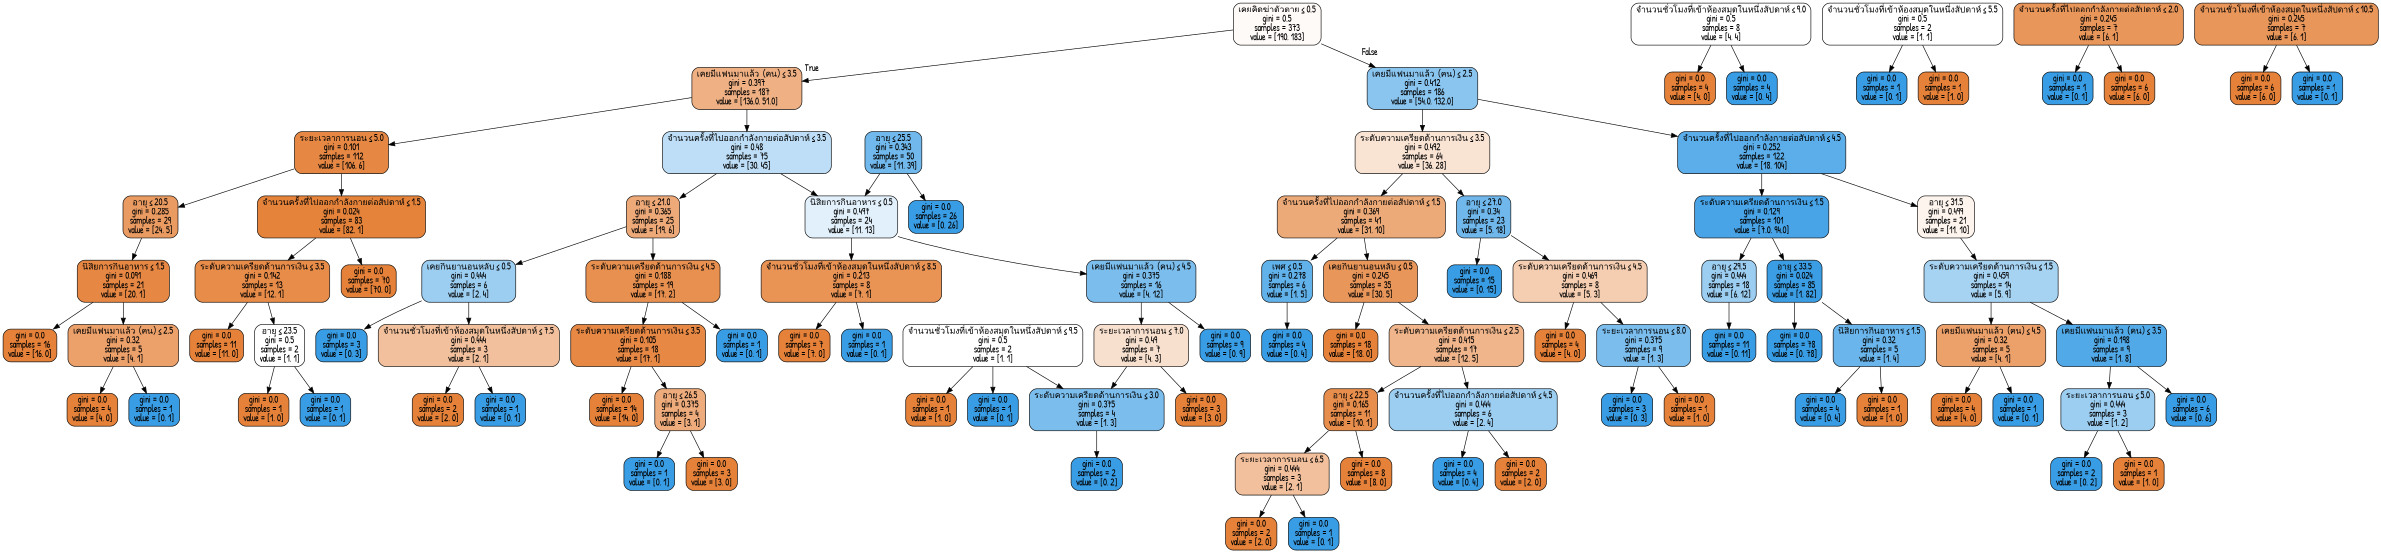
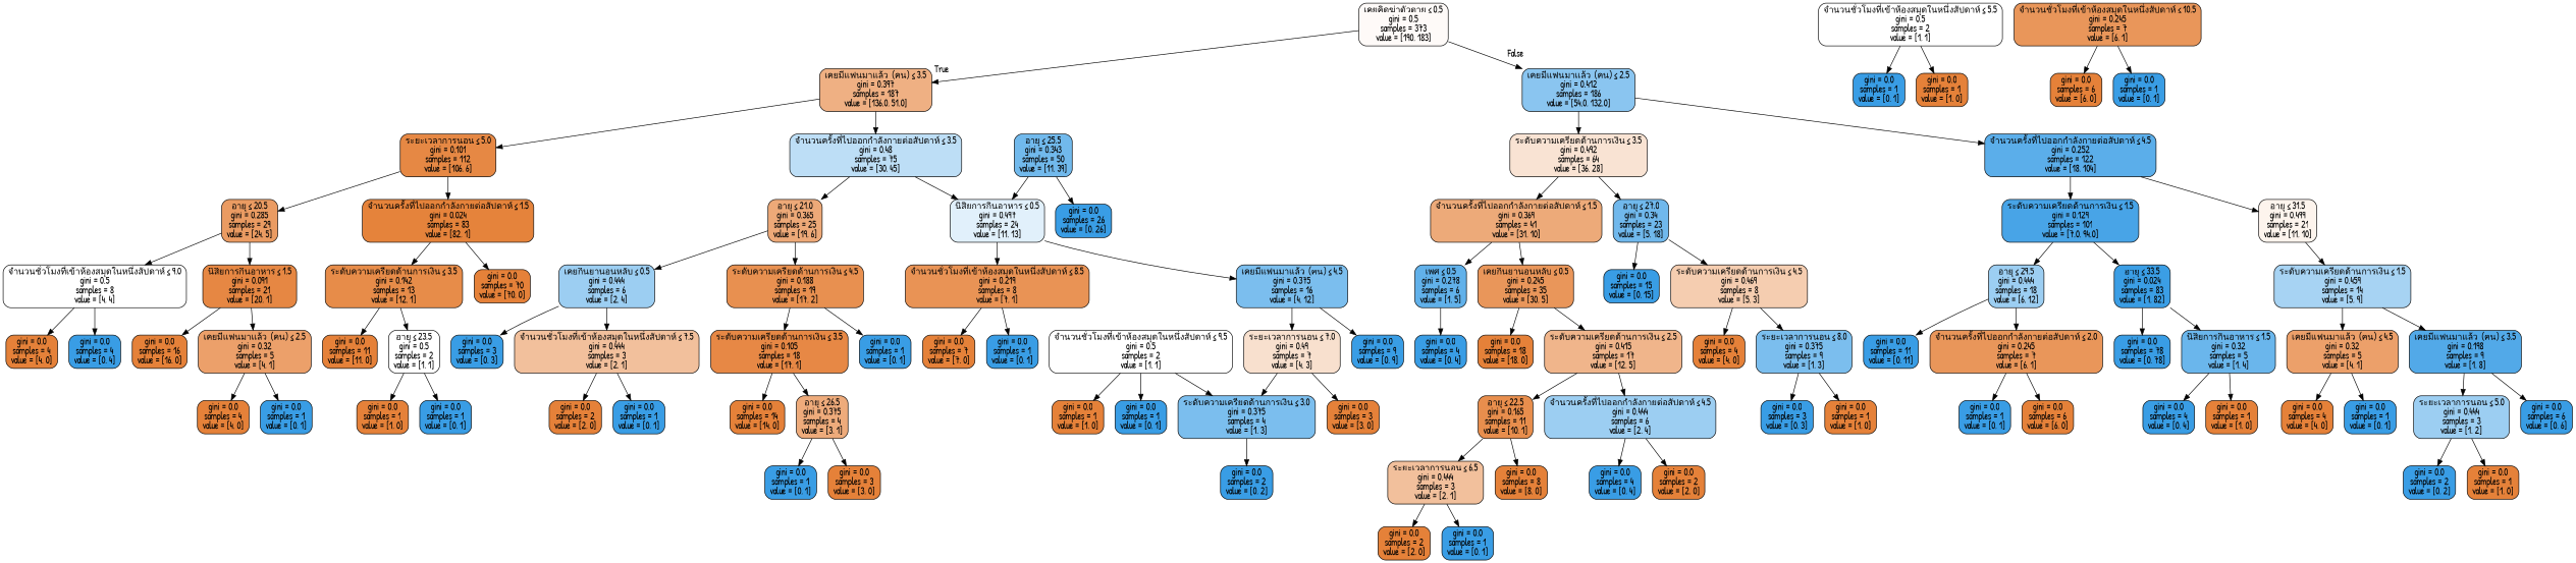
  digraph {
    fontname="Patrick Hand"
    node [color=black fillcolor="#399de5" fontname="Patrick Hand" shape=box style="filled, rounded"]
    edge [fontname="Patrick Hand"]
    n1 [fillcolor="#fefaf8" label=<เคยคิดฆ่าตัวตาย &le; 0.5<br/>gini = 0.5<br/>samples = 373<br/>value = [190, 183]>]
    n2 [fillcolor="#efb083" label=<เคยมีแฟนมาแล้ว  (คน) &le; 3.5<br/>gini = 0.397<br/>samples = 187<br/>value = [136.0, 51.0]>]
    n3 [fillcolor="#8ac5f0" label=<เคยมีแฟนมาแล้ว  (คน) &le; 2.5<br/>gini = 0.412<br/>samples = 186<br/>value = [54.0, 132.0]>]
    n4 [fillcolor="#e68844" label=<ระยะเวลาการนอน &le; 5.0<br/>gini = 0.101<br/>samples = 112<br/>value = [106, 6]>]
    n5 [fillcolor="#bddef6" label=<จำนวนครั้งที่ไปออกกำลังกายต่อสัปดาห์ &le; 3.5<br/>gini = 0.48<br/>samples = 75<br/>value = [30, 45]>]
    n6 [fillcolor="#f9e3d3" label=<ระดับความเครียดด้านการเงิน &le; 3.5<br/>gini = 0.492<br/>samples = 64<br/>value = [36, 28]>]
    n7 [fillcolor="#5baeea" label=<จำนวนครั้งที่ไปออกกำลังกายต่อสัปดาห์ &le; 4.5<br/>gini = 0.252<br/>samples = 122<br/>value = [18, 104]>]
    n8 [fillcolor="#ea9b62" label=<อายุ &le; 20.5<br/>gini = 0.285<br/>samples = 29<br/>value = [24, 5]>]
    n9 [fillcolor="#e5833b" label=<จำนวนครั้งที่ไปออกกำลังกายต่อสัปดาห์ &le; 1.5<br/>gini = 0.024<br/>samples = 83<br/>value = [82, 1]>]
    n10 [fillcolor="#eda978" label=<อายุ &le; 21.0<br/>gini = 0.365<br/>samples = 25<br/>value = [19, 6]>]
    n11 [fillcolor="#e1f0fb" label=<นิสิยการกินอาหาร &le; 0.5<br/>gini = 0.497<br/>samples = 24<br/>value = [11, 13]>]
    n12 [fillcolor="#ffffff" label=<จำนวนชั่วโมงที่เข้าห้องสมุดในหนึ่งสัปดาห์ &le; 9.0<br/>gini = 0.5<br/>samples = 8<br/>value = [4, 4]>]
    n13 [fillcolor="#e68743" label=<นิสิยการกินอาหาร &le; 1.5<br/>gini = 0.091<br/>samples = 21<br/>value = [20, 1]>]
    n14 [fillcolor="#e78c49" label=<ระดับความเครียดด้านการเงิน &le; 3.5<br/>gini = 0.142<br/>samples = 13<br/>value = [12, 1]>]
    n15 [fillcolor="#e58139" label=<gini = 0.0<br/>samples = 70<br/>value = [70, 0]>]
    n16 [fillcolor="#e58139" label=<gini = 0.0<br/>samples = 4<br/>value = [4, 0]>]
    n17 [label=<gini = 0.0<br/>samples = 4<br/>value = [0, 4]>]
    n18 [fillcolor="#e58139" label=<gini = 0.0<br/>samples = 16<br/>value = [16, 0]>]
    n19 [fillcolor="#eca06a" label=<เคยมีแฟนมาแล้ว  (คน) &le; 2.5<br/>gini = 0.32<br/>samples = 5<br/>value = [4, 1]>]
    n20 [fillcolor="#e58139" label=<gini = 0.0<br/>samples = 4<br/>value = [4, 0]>]
    n21 [label=<gini = 0.0<br/>samples = 1<br/>value = [0, 1]>]
    n22 [fillcolor="#e58139" label=<gini = 0.0<br/>samples = 11<br/>value = [11, 0]>]
    n23 [fillcolor="#ffffff" label=<อายุ &le; 23.5<br/>gini = 0.5<br/>samples = 2<br/>value = [1, 1]>]
    n24 [fillcolor="#e58139" label=<gini = 0.0<br/>samples = 1<br/>value = [1, 0]>]
    n25 [label=<gini = 0.0<br/>samples = 1<br/>value = [0, 1]>]
    n26 [fillcolor="#71b9ec" label=<อายุ &le; 25.5<br/>gini = 0.343<br/>samples = 50<br/>value = [11, 39]>]
    n27 [label=<gini = 0.0<br/>samples = 26<br/>value = [0, 26]>]
    n28 [fillcolor="#9ccef2" label=<เคยกินยานอนหลับ &le; 0.5<br/>gini = 0.444<br/>samples = 6<br/>value = [2, 4]>]
    n29 [fillcolor="#e89050" label=<ระดับความเครียดด้านการเงิน &le; 4.5<br/>gini = 0.188<br/>samples = 19<br/>value = [17, 2]>]
-   n30 [fillcolor="#e99355" label=<จำนวนชั่วโมงที่เข้าห้องสมุดในหนึ่งสัปดาห์ &le; 8.5<br/>gini = 0.213<br/>samples = 8<br/>value = [7, 1]>]
+   n30 [fillcolor="#e99355" label=<จำนวนชั่วโมงที่เข้าห้องสมุดในหนึ่งสัปดาห์ &le; 8.5<br/>gini = 0.219<br/>samples = 8<br/>value = [7, 1]>]
    n31 [fillcolor="#7bbeee" label=<เคยมีแฟนมาแล้ว  (คน) &le; 4.5<br/>gini = 0.375<br/>samples = 16<br/>value = [4, 12]>]
    n32 [fillcolor="#e58139" label=<gini = 0.0<br/>samples = 7<br/>value = [7, 0]>]
    n33 [label=<gini = 0.0<br/>samples = 1<br/>value = [0, 1]>]
    n34 [fillcolor="#f8e0ce" label=<ระยะเวลาการนอน &le; 7.0<br/>gini = 0.49<br/>samples = 7<br/>value = [4, 3]>]
    n35 [label=<gini = 0.0<br/>samples = 9<br/>value = [0, 9]>]
    n36 [fillcolor="#7bbeee" label=<ระดับความเครียดด้านการเงิน &le; 3.0<br/>gini = 0.375<br/>samples = 4<br/>value = [1, 3]>]
    n37 [fillcolor="#e58139" label=<gini = 0.0<br/>samples = 3<br/>value = [3, 0]>]
    n38 [label=<gini = 0.0<br/>samples = 2<br/>value = [0, 2]>]
    n39 [fillcolor="#ffffff" label=<จำนวนชั่วโมงที่เข้าห้องสมุดในหนึ่งสัปดาห์ &le; 9.5<br/>gini = 0.5<br/>samples = 2<br/>value = [1, 1]>]
    n40 [fillcolor="#e58139" label=<gini = 0.0<br/>samples = 1<br/>value = [1, 0]>]
    n41 [label=<gini = 0.0<br/>samples = 1<br/>value = [0, 1]>]
    n42 [label=<gini = 0.0<br/>samples = 3<br/>value = [0, 3]>]
    n43 [fillcolor="#f2c09c" label=<จำนวนชั่วโมงที่เข้าห้องสมุดในหนึ่งสัปดาห์ &le; 7.5<br/>gini = 0.444<br/>samples = 3<br/>value = [2, 1]>]
    n44 [fillcolor="#e78845" label=<ระดับความเครียดด้านการเงิน &le; 3.5<br/>gini = 0.105<br/>samples = 18<br/>value = [17, 1]>]
    n45 [label=<gini = 0.0<br/>samples = 1<br/>value = [0, 1]>]
    n46 [fillcolor="#e58139" label=<gini = 0.0<br/>samples = 2<br/>value = [2, 0]>]
    n47 [label=<gini = 0.0<br/>samples = 1<br/>value = [0, 1]>]
    n48 [fillcolor="#e58139" label=<gini = 0.0<br/>samples = 14<br/>value = [14, 0]>]
    n49 [fillcolor="#eeab7b" label=<อายุ &le; 26.5<br/>gini = 0.375<br/>samples = 4<br/>value = [3, 1]>]
    n50 [label=<gini = 0.0<br/>samples = 1<br/>value = [0, 1]>]
    n51 [fillcolor="#e58139" label=<gini = 0.0<br/>samples = 3<br/>value = [3, 0]>]
    n52 [fillcolor="#edaa79" label=<จำนวนครั้งที่ไปออกกำลังกายต่อสัปดาห์ &le; 1.5<br/>gini = 0.369<br/>samples = 41<br/>value = [31, 10]>]
    n53 [fillcolor="#70b8ec" label=<อายุ &le; 27.0<br/>gini = 0.34<br/>samples = 23<br/>value = [5, 18]>]
    n54 [fillcolor="#48a4e7" label=<ระดับความเครียดด้านการเงิน &le; 1.5<br/>gini = 0.129<br/>samples = 101<br/>value = [7.0, 94.0]>]
    n55 [fillcolor="#fdf4ed" label=<อายุ &le; 31.5<br/>gini = 0.499<br/>samples = 21<br/>value = [11, 10]>]
    n56 [fillcolor="#61b1ea" label=<เพศ &le; 0.5<br/>gini = 0.278<br/>samples = 6<br/>value = [1, 5]>]
    n57 [fillcolor="#e9965a" label=<เคยกินยานอนหลับ &le; 0.5<br/>gini = 0.245<br/>samples = 35<br/>value = [30, 5]>]
    n58 [label=<gini = 0.0<br/>samples = 15<br/>value = [0, 15]>]
    n59 [fillcolor="#f5cdb0" label=<ระดับความเครียดด้านการเงิน &le; 4.5<br/>gini = 0.469<br/>samples = 8<br/>value = [5, 3]>]
    n60 [label=<gini = 0.0<br/>samples = 4<br/>value = [0, 4]>]
    n61 [fillcolor="#e58139" label=<gini = 0.0<br/>samples = 18<br/>value = [18, 0]>]
    n62 [fillcolor="#f0b58b" label=<ระดับความเครียดด้านการเงิน &le; 2.5<br/>gini = 0.415<br/>samples = 17<br/>value = [12, 5]>]
    n63 [fillcolor="#ffffff" label=<จำนวนชั่วโมงที่เข้าห้องสมุดในหนึ่งสัปดาห์ &le; 5.5<br/>gini = 0.5<br/>samples = 2<br/>value = [1, 1]>]
    n64 [label=<gini = 0.0<br/>samples = 1<br/>value = [0, 1]>]
    n65 [fillcolor="#e58139" label=<gini = 0.0<br/>samples = 1<br/>value = [1, 0]>]
    n66 [fillcolor="#e88e4d" label=<อายุ &le; 22.5<br/>gini = 0.165<br/>samples = 11<br/>value = [10, 1]>]
    n67 [fillcolor="#9ccef2" label=<จำนวนครั้งที่ไปออกกำลังกายต่อสัปดาห์ &le; 4.5<br/>gini = 0.444<br/>samples = 6<br/>value = [2, 4]>]
    n68 [fillcolor="#f2c09c" label=<ระยะเวลาการนอน &le; 6.5<br/>gini = 0.444<br/>samples = 3<br/>value = [2, 1]>]
    n69 [fillcolor="#e58139" label=<gini = 0.0<br/>samples = 8<br/>value = [8, 0]>]
    n70 [label=<gini = 0.0<br/>samples = 4<br/>value = [0, 4]>]
    n71 [fillcolor="#e58139" label=<gini = 0.0<br/>samples = 2<br/>value = [2, 0]>]
    n72 [fillcolor="#e58139" label=<gini = 0.0<br/>samples = 2<br/>value = [2, 0]>]
    n73 [label=<gini = 0.0<br/>samples = 1<br/>value = [0, 1]>]
    n74 [fillcolor="#e58139" label=<gini = 0.0<br/>samples = 4<br/>value = [4, 0]>]
    n75 [fillcolor="#7bbeee" label=<ระยะเวลาการนอน &le; 8.0<br/>gini = 0.375<br/>samples = 9<br/>value = [1, 3]>]
    n76 [label=<gini = 0.0<br/>samples = 3<br/>value = [0, 3]>]
    n77 [fillcolor="#e58139" label=<gini = 0.0<br/>samples = 1<br/>value = [1, 0]>]
    n78 [fillcolor="#9ccef2" label=<อายุ &le; 29.5<br/>gini = 0.444<br/>samples = 18<br/>value = [6, 12]>]
-   n79 [fillcolor="#3b9ee5" label=<อายุ &le; 33.5<br/>gini = 0.024<br/>samples = 85<br/>value = [1, 82]>]
+   n79 [fillcolor="#3b9ee5" label=<อายุ &le; 33.5<br/>gini = 0.024<br/>samples = 83<br/>value = [1, 82]>]
    n80 [fillcolor="#a7d3f3" label=<ระดับความเครียดด้านการเงิน &le; 1.5<br/>gini = 0.459<br/>samples = 14<br/>value = [5, 9]>]
    n81 [label=<gini = 0.0<br/>samples = 11<br/>value = [0, 11]>]
    n82 [fillcolor="#e9965a" label=<จำนวนครั้งที่ไปออกกำลังกายต่อสัปดาห์ &le; 2.0<br/>gini = 0.245<br/>samples = 7<br/>value = [6, 1]>]
    n83 [label=<gini = 0.0<br/>samples = 78<br/>value = [0, 78]>]
    n84 [fillcolor="#6ab6ec" label=<นิสิยการกินอาหาร &le; 1.5<br/>gini = 0.32<br/>samples = 5<br/>value = [1, 4]>]
    n85 [label=<gini = 0.0<br/>samples = 1<br/>value = [0, 1]>]
    n86 [fillcolor="#e58139" label=<gini = 0.0<br/>samples = 6<br/>value = [6, 0]>]
    n87 [label=<gini = 0.0<br/>samples = 4<br/>value = [0, 4]>]
    n88 [fillcolor="#e58139" label=<gini = 0.0<br/>samples = 1<br/>value = [1, 0]>]
    n89 [fillcolor="#eca06a" label=<เคยมีแฟนมาแล้ว  (คน) &le; 4.5<br/>gini = 0.32<br/>samples = 5<br/>value = [4, 1]>]
    n90 [fillcolor="#52a9e8" label=<เคยมีแฟนมาแล้ว  (คน) &le; 3.5<br/>gini = 0.198<br/>samples = 9<br/>value = [1, 8]>]
    n91 [fillcolor="#e9965a" label=<จำนวนชั่วโมงที่เข้าห้องสมุดในหนึ่งสัปดาห์ &le; 10.5<br/>gini = 0.245<br/>samples = 7<br/>value = [6, 1]>]
    n92 [fillcolor="#e58139" label=<gini = 0.0<br/>samples = 6<br/>value = [6, 0]>]
    n93 [label=<gini = 0.0<br/>samples = 1<br/>value = [0, 1]>]
    n94 [fillcolor="#e58139" label=<gini = 0.0<br/>samples = 4<br/>value = [4, 0]>]
    n95 [label=<gini = 0.0<br/>samples = 1<br/>value = [0, 1]>]
    n96 [fillcolor="#9ccef2" label=<ระยะเวลาการนอน &le; 5.0<br/>gini = 0.444<br/>samples = 3<br/>value = [1, 2]>]
    n97 [label=<gini = 0.0<br/>samples = 6<br/>value = [0, 6]>]
    n98 [label=<gini = 0.0<br/>samples = 2<br/>value = [0, 2]>]
    n99 [fillcolor="#e58139" label=<gini = 0.0<br/>samples = 1<br/>value = [1, 0]>]
    n1 -> n2 [headlabel=True labelangle=45 labeldistance=2.5]
    n1 -> n3 [headlabel=False labelangle=-45 labeldistance=2.5]
    n2 -> n4
    n2 -> n5
    n3 -> n6
    n3 -> n7
    n4 -> n8
    n4 -> n9
    n5 -> n10
    n5 -> n11
    n6 -> n52
    n6 -> n53
    n7 -> n54
    n7 -> n55
+   n8 -> n12
    n8 -> n13
    n9 -> n14
    n9 -> n15
    n10 -> n28
    n10 -> n29
    n11 -> n30
    n11 -> n31
    n12 -> n16
    n12 -> n17
    n13 -> n18
    n13 -> n19
    n14 -> n22
    n14 -> n23
    n19 -> n20
    n19 -> n21
    n23 -> n24
    n23 -> n25
    n26 -> n11
    n26 -> n27
    n28 -> n42
    n28 -> n43
    n29 -> n44
    n29 -> n45
    n30 -> n32
    n30 -> n33
    n31 -> n34
    n31 -> n35
    n34 -> n36
    n34 -> n37
    n36 -> n38
    n39 -> n36
    n39 -> n40
    n39 -> n41
    n43 -> n46
    n43 -> n47
    n44 -> n48
    n44 -> n49
    n49 -> n50
    n49 -> n51
    n52 -> n56
    n52 -> n57
    n53 -> n58
    n53 -> n59
    n54 -> n78
    n54 -> n79
    n55 -> n80
    n56 -> n60
    n57 -> n61
    n57 -> n62
    n59 -> n74
    n59 -> n75
    n62 -> n66
    n62 -> n67
    n63 -> n64
    n63 -> n65
    n66 -> n68
    n66 -> n69
    n67 -> n70
    n67 -> n71
    n68 -> n72
    n68 -> n73
    n75 -> n76
    n75 -> n77
    n78 -> n81
+   n78 -> n82
    n79 -> n83
    n79 -> n84
    n80 -> n89
    n80 -> n90
    n82 -> n85
    n82 -> n86
    n84 -> n87
    n84 -> n88
    n89 -> n94
    n89 -> n95
    n90 -> n96
    n90 -> n97
    n91 -> n92
    n91 -> n93
    n96 -> n98
    n96 -> n99
  }
